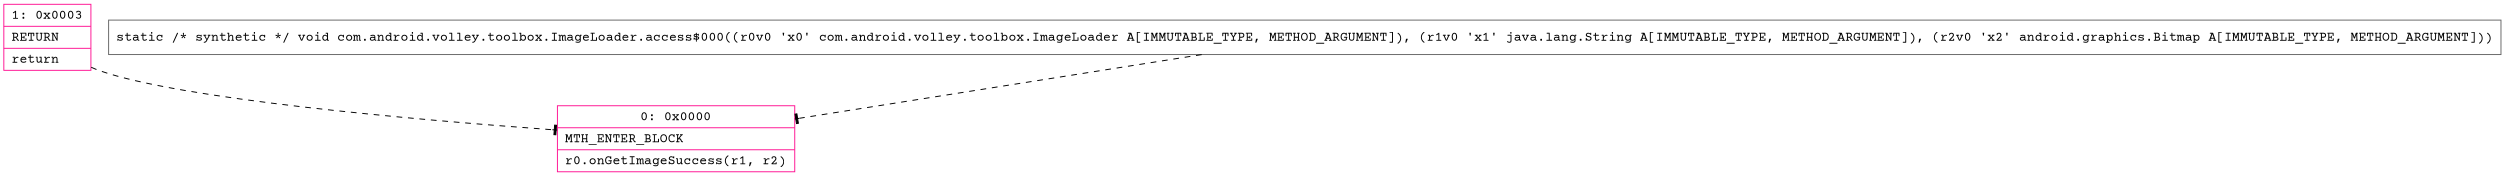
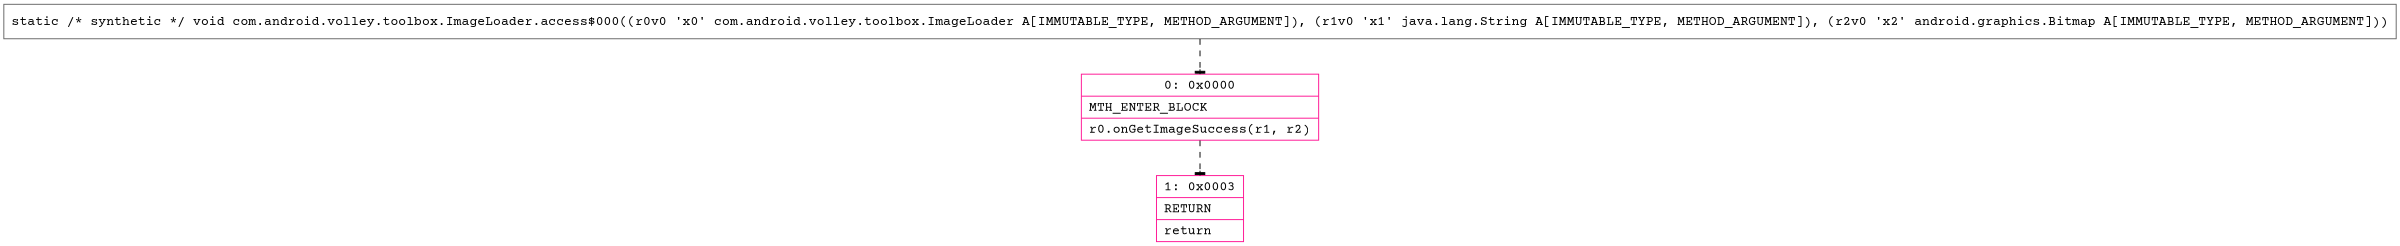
  digraph {
    fontname="Courier Prime"
    node [shape=record color=deeppink fontname="Courier Prime"]
    edge [style=dashed arrowhead=tee fontname="Courier Prime"]
    n1 [label="{0\:\ 0x0000|MTH_ENTER_BLOCK\l|r0.onGetImageSuccess(r1, r2)\l}"]
    n2 [label="{1\:\ 0x0003|RETURN\l|return\l}"]
    n3 [label="{static \/* synthetic *\/ void com.android.volley.toolbox.ImageLoader.access$000((r0v0 'x0' com.android.volley.toolbox.ImageLoader A[IMMUTABLE_TYPE, METHOD_ARGUMENT]), (r1v0 'x1' java.lang.String A[IMMUTABLE_TYPE, METHOD_ARGUMENT]), (r2v0 'x2' android.graphics.Bitmap A[IMMUTABLE_TYPE, METHOD_ARGUMENT])) }" color=gray40]
-   n2 -> n1
+   n1 -> n2
    n3 -> n1
  }
